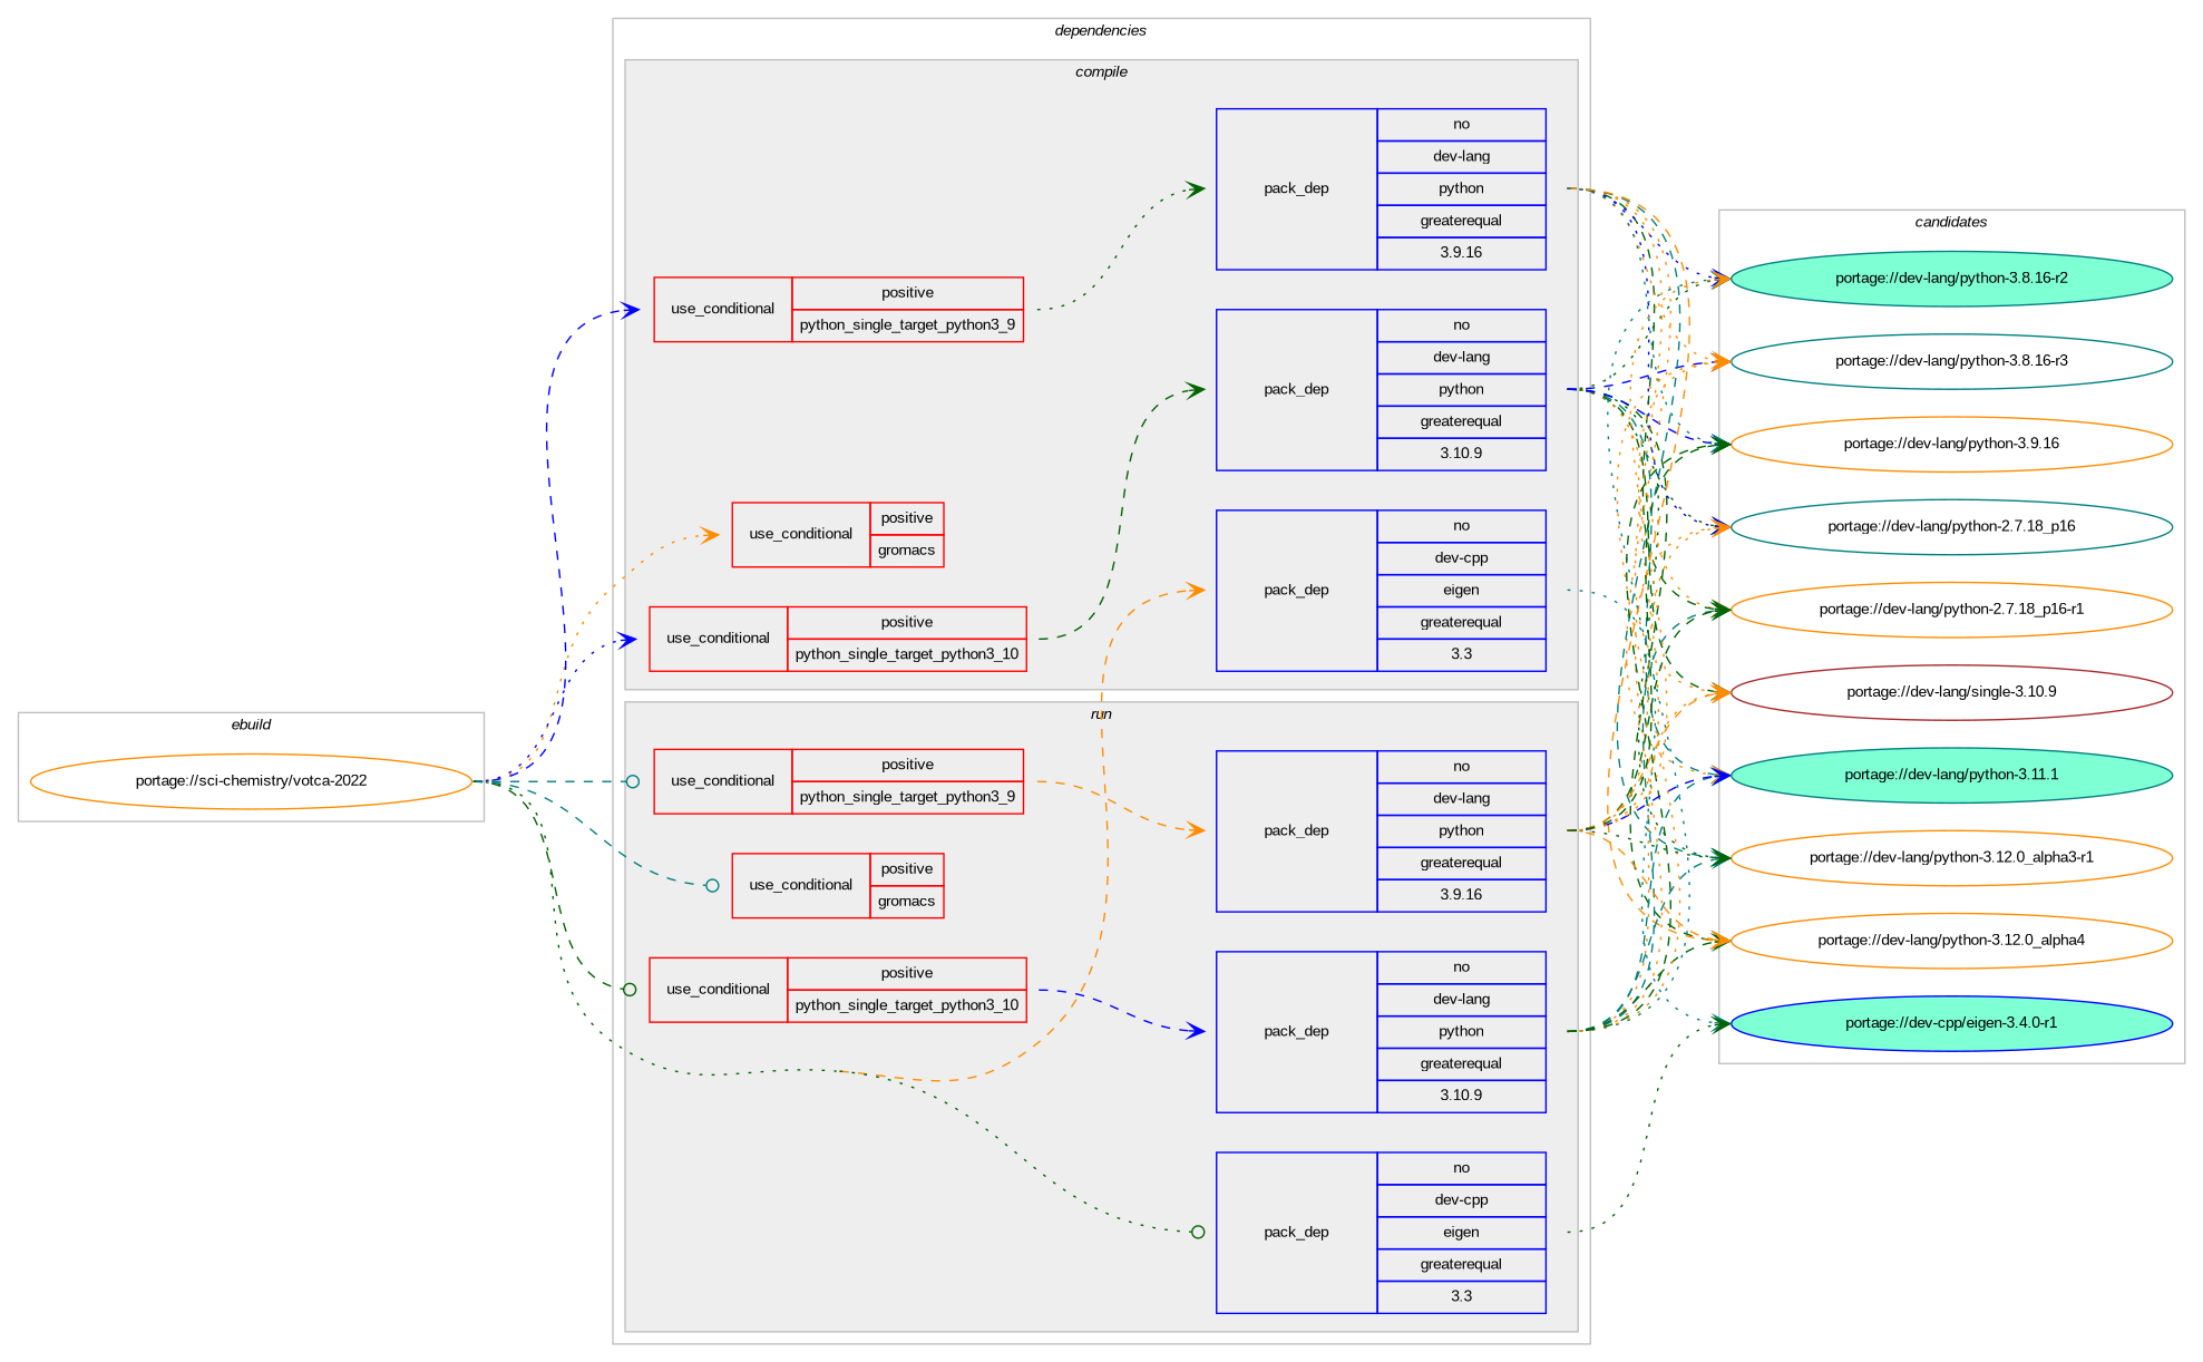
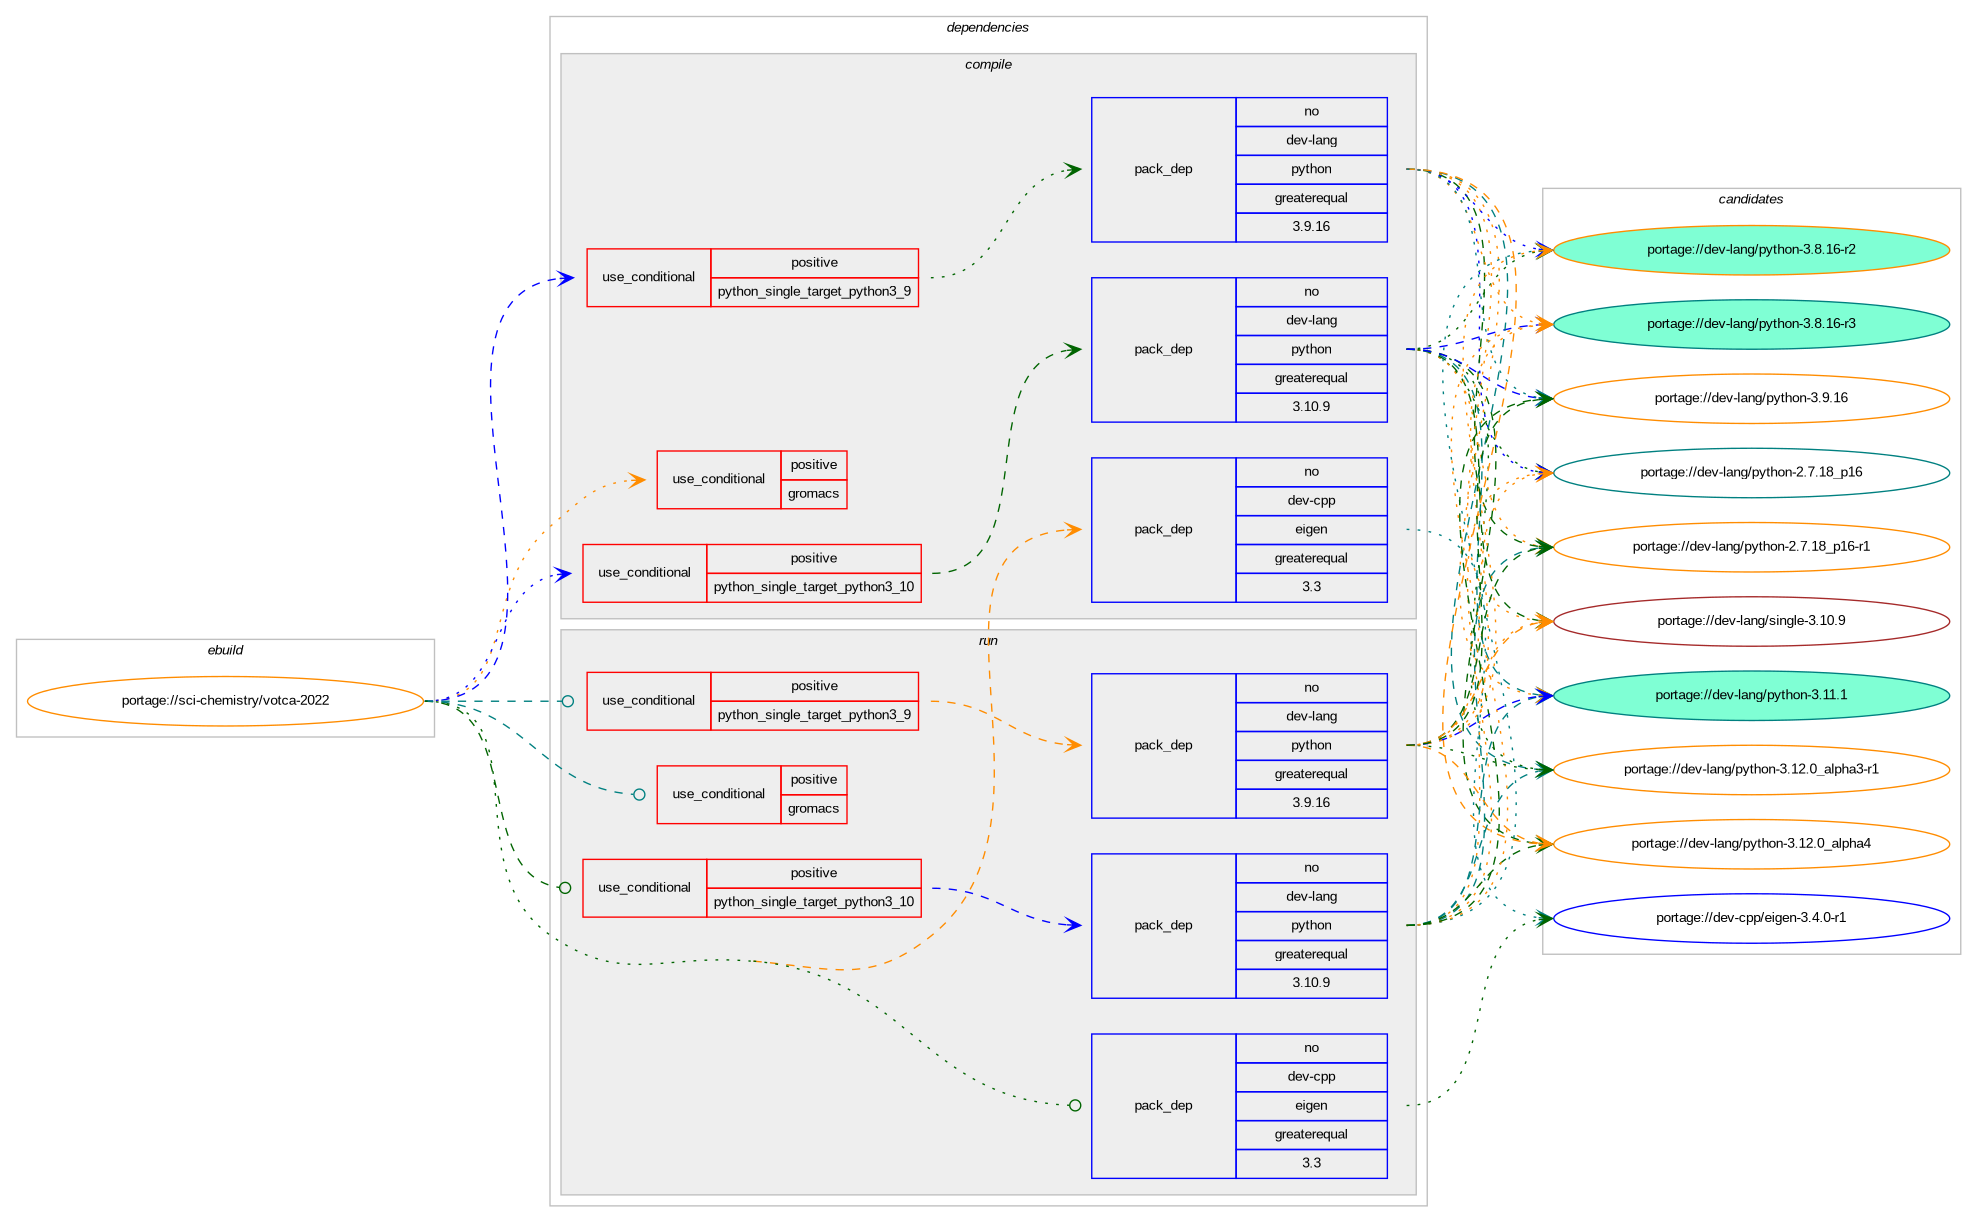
  digraph {
    compound=true
    concentrate=true
    fontname="Liberation Sans"
    fontsize=10
    newrank=true
    rankdir=LR
    ranksep=1.5
    node [color=blue fontname="Liberation Sans" fontsize=10 shape=none]
    edge [arrowhead=vee color=darkorange fontname="Liberation Sans" headport=w style=dashed tailport=e weight=100]
    n1 [color=darkorange fillcolor=white label="portage://sci-chemistry/votca-2022" style=filled width=4 shape=""]
    n2 [color=red label=<<TABLE BORDER="0" CELLBORDER="1" CELLSPACING="0" CELLPADDING="4"><TR><TD ROWSPAN="3" CELLPADDING="10">use_conditional</TD></TR><TR><TD>positive</TD></TR><TR><TD>gromacs</TD></TR></TABLE>>]
    n3 [label=<<TABLE BORDER="0" CELLBORDER="1" CELLSPACING="0" CELLPADDING="4" WIDTH="220"><TR><TD ROWSPAN="6" CELLPADDING="30">pack_dep</TD></TR><TR><TD WIDTH="110">no</TD></TR><TR><TD>dev-lang</TD></TR><TR><TD>python</TD></TR><TR><TD>greaterequal</TD></TR><TR><TD>3.10.9</TD></TR></TABLE>>]
    n4 [color=red label=<<TABLE BORDER="0" CELLBORDER="1" CELLSPACING="0" CELLPADDING="4"><TR><TD ROWSPAN="3" CELLPADDING="10">use_conditional</TD></TR><TR><TD>positive</TD></TR><TR><TD>python_single_target_python3_10</TD></TR></TABLE>>]
    n5 [label=<<TABLE BORDER="0" CELLBORDER="1" CELLSPACING="0" CELLPADDING="4" WIDTH="220"><TR><TD ROWSPAN="6" CELLPADDING="30">pack_dep</TD></TR><TR><TD WIDTH="110">no</TD></TR><TR><TD>dev-lang</TD></TR><TR><TD>python</TD></TR><TR><TD>greaterequal</TD></TR><TR><TD>3.9.16</TD></TR></TABLE>>]
    n6 [color=red label=<<TABLE BORDER="0" CELLBORDER="1" CELLSPACING="0" CELLPADDING="4"><TR><TD ROWSPAN="3" CELLPADDING="10">use_conditional</TD></TR><TR><TD>positive</TD></TR><TR><TD>python_single_target_python3_9</TD></TR></TABLE>>]
    n7 [label=<<TABLE BORDER="0" CELLBORDER="1" CELLSPACING="0" CELLPADDING="4" WIDTH="220"><TR><TD ROWSPAN="6" CELLPADDING="30">pack_dep</TD></TR><TR><TD WIDTH="110">no</TD></TR><TR><TD>dev-cpp</TD></TR><TR><TD>eigen</TD></TR><TR><TD>greaterequal</TD></TR><TR><TD>3.3</TD></TR></TABLE>>]
    n8 [color=red label=<<TABLE BORDER="0" CELLBORDER="1" CELLSPACING="0" CELLPADDING="4"><TR><TD ROWSPAN="3" CELLPADDING="10">use_conditional</TD></TR><TR><TD>positive</TD></TR><TR><TD>gromacs</TD></TR></TABLE>>]
    n9 [label=<<TABLE BORDER="0" CELLBORDER="1" CELLSPACING="0" CELLPADDING="4" WIDTH="220"><TR><TD ROWSPAN="6" CELLPADDING="30">pack_dep</TD></TR><TR><TD WIDTH="110">no</TD></TR><TR><TD>dev-lang</TD></TR><TR><TD>python</TD></TR><TR><TD>greaterequal</TD></TR><TR><TD>3.10.9</TD></TR></TABLE>>]
    n10 [color=red label=<<TABLE BORDER="0" CELLBORDER="1" CELLSPACING="0" CELLPADDING="4"><TR><TD ROWSPAN="3" CELLPADDING="10">use_conditional</TD></TR><TR><TD>positive</TD></TR><TR><TD>python_single_target_python3_10</TD></TR></TABLE>>]
    n11 [label=<<TABLE BORDER="0" CELLBORDER="1" CELLSPACING="0" CELLPADDING="4" WIDTH="220"><TR><TD ROWSPAN="6" CELLPADDING="30">pack_dep</TD></TR><TR><TD WIDTH="110">no</TD></TR><TR><TD>dev-lang</TD></TR><TR><TD>python</TD></TR><TR><TD>greaterequal</TD></TR><TR><TD>3.9.16</TD></TR></TABLE>>]
    n12 [color=red label=<<TABLE BORDER="0" CELLBORDER="1" CELLSPACING="0" CELLPADDING="4"><TR><TD ROWSPAN="3" CELLPADDING="10">use_conditional</TD></TR><TR><TD>positive</TD></TR><TR><TD>python_single_target_python3_9</TD></TR></TABLE>>]
    n13 [label=<<TABLE BORDER="0" CELLBORDER="1" CELLSPACING="0" CELLPADDING="4" WIDTH="220"><TR><TD ROWSPAN="6" CELLPADDING="30">pack_dep</TD></TR><TR><TD WIDTH="110">no</TD></TR><TR><TD>dev-cpp</TD></TR><TR><TD>eigen</TD></TR><TR><TD>greaterequal</TD></TR><TR><TD>3.3</TD></TR></TABLE>>]
    n14 [color=teal fillcolor=white label="portage://dev-lang/python-2.7.18_p16" style=filled width=4 shape=""]
    n15 [color=darkorange fillcolor=white label="portage://dev-lang/python-2.7.18_p16-r1" style=filled width=4 shape=""]
    n16 [color=brown fillcolor=white label="portage://dev-lang/single-3.10.9" style=filled width=4 shape=""]
    n17 [color=teal fillcolor=aquamarine label="portage://dev-lang/python-3.11.1" style=filled width=4 shape=""]
    n18 [color=darkorange fillcolor=white label="portage://dev-lang/python-3.12.0_alpha3-r1" style=filled width=4 shape=""]
    n19 [color=darkorange fillcolor=white label="portage://dev-lang/python-3.12.0_alpha4" style=filled width=4 shape=""]
-   n20 [color=teal fillcolor=aquamarine label="portage://dev-lang/python-3.8.16-r2" style=filled width=4 shape=""]
-   n21 [color=teal fillcolor=white label="portage://dev-lang/python-3.8.16-r3" style=filled width=4 shape=""]
+   n20 [color=darkorange fillcolor=aquamarine label="portage://dev-lang/python-3.8.16-r2" style=filled width=4 shape=""]
+   n21 [color=teal fillcolor=aquamarine label="portage://dev-lang/python-3.8.16-r3" style=filled width=4 shape=""]
    n22 [color=darkorange fillcolor=white label="portage://dev-lang/python-3.9.16" style=filled width=4 shape=""]
-   n23 [fillcolor=aquamarine label="portage://dev-cpp/eigen-3.4.0-r1" style=filled width=4 shape=""]
+   n23 [fillcolor=white label="portage://dev-cpp/eigen-3.4.0-r1" style=filled width=4 shape=""]
    subgraph cluster_1 {
      color=gray
      label=<<i>ebuild</i>>
      rank=same
      n1
    }
    subgraph cluster_2 {
      color=gray
      label=<<i>dependencies</i>>
      subgraph cluster_3 {
        color=gray
        fillcolor="#eeeeee"
        label=<<i>compile</i>>
        style=filled
        subgraph sub_4 {
          color=gray
          fillcolor="#eeeeee"
          label=<<i>compile</i>>
          style=filled
          n2
        }
        subgraph sub_5 {
          color=gray
          fillcolor="#eeeeee"
          label=<<i>compile</i>>
          style=filled
          n4
          subgraph sub_6 {
            color=gray
            fillcolor="#eeeeee"
            label=<<i>compile</i>>
            style=filled
            n3
          }
        }
        subgraph sub_7 {
          color=gray
          fillcolor="#eeeeee"
          label=<<i>compile</i>>
          style=filled
          n6
          subgraph sub_8 {
            color=gray
            fillcolor="#eeeeee"
            label=<<i>compile</i>>
            style=filled
            n5
          }
        }
        subgraph sub_9 {
          color=gray
          fillcolor="#eeeeee"
          label=<<i>compile</i>>
          style=filled
          n7
        }
      }
      subgraph cluster_10 {
        color=gray
        fillcolor="#eeeeee"
        label=<<i>compile and run</i>>
        style=filled
      }
      subgraph cluster_11 {
        color=gray
        fillcolor="#eeeeee"
        label=<<i>run</i>>
        style=filled
        subgraph sub_12 {
          color=gray
          fillcolor="#eeeeee"
          label=<<i>run</i>>
          style=filled
          n8
        }
        subgraph sub_13 {
          color=gray
          fillcolor="#eeeeee"
          label=<<i>run</i>>
          style=filled
          n10
          subgraph sub_14 {
            color=gray
            fillcolor="#eeeeee"
            label=<<i>run</i>>
            style=filled
            n9
          }
        }
        subgraph sub_15 {
          color=gray
          fillcolor="#eeeeee"
          label=<<i>run</i>>
          style=filled
          n12
          subgraph sub_16 {
            color=gray
            fillcolor="#eeeeee"
            label=<<i>run</i>>
            style=filled
            n11
          }
        }
        subgraph sub_17 {
          color=gray
          fillcolor="#eeeeee"
          label=<<i>run</i>>
          style=filled
          n13
        }
      }
    }
    subgraph cluster_18 {
      color=gray
      label=<<i>candidates</i>>
      rank=same
      subgraph sub_19 {
        color=black
        label=<<i>candidates</i>>
        nodesep=1
        rank=same
        n14
        n15
        n16
        n17
        n18
        n19
        n20
        n21
        n22
      }
      subgraph sub_20 {
        color=black
        label=<<i>candidates</i>>
        nodesep=1
        rank=same
        n14
        n15
        n16
        n17
        n18
        n19
        n20
        n21
        n22
      }
      subgraph sub_21 {
        color=black
        label=<<i>candidates</i>>
        nodesep=1
        rank=same
        n23
      }
      subgraph sub_22 {
        color=black
        label=<<i>candidates</i>>
        nodesep=1
        rank=same
        n14
        n15
        n16
        n17
        n18
        n19
        n20
        n21
        n22
      }
      subgraph sub_23 {
        color=black
        label=<<i>candidates</i>>
        nodesep=1
        rank=same
        n14
        n15
        n16
        n17
        n18
        n19
        n20
        n21
        n22
      }
      subgraph sub_24 {
        color=black
        label=<<i>candidates</i>>
        nodesep=1
        rank=same
        n23
      }
    }
    n1 -> n2 [style=dotted weight=20]
    n1 -> n4 [color=blue style=dotted weight=20]
    n1 -> n6 [color=blue weight=20]
    n1 -> n7 [weight=20]
    n1 -> n8 [arrowhead=odot color=teal weight=20]
    n1 -> n10 [arrowhead=odot color=darkgreen weight=20]
    n1 -> n12 [arrowhead=odot color=teal weight=20]
    n1 -> n13 [arrowhead=odot color=darkgreen style=dotted weight=20]
    n3 -> n14 [color=darkgreen style=dotted]
    n3 -> n15 [style=dotted]
    n3 -> n16 [color=darkgreen]
    n3 -> n17 [color=teal]
    n3 -> n18 [color=darkgreen style=dotted]
    n3 -> n19 [color=darkgreen]
    n3 -> n20 [color=darkgreen style=dotted]
    n3 -> n21 [color=blue]
    n3 -> n22 [color=blue]
    n4 -> n3 [color=darkgreen weight=20]
    n5 -> n14 [color=blue style=dotted]
    n5 -> n15 [color=darkgreen]
    n5 -> n16 [style=dotted]
    n5 -> n17 [style=dotted]
    n5 -> n18 [color=teal]
    n5 -> n19
    n5 -> n20 [color=blue style=dotted]
    n5 -> n21 [style=dotted]
    n5 -> n22 [color=teal style=dotted]
    n6 -> n5 [color=darkgreen style=dotted weight=20]
    n7 -> n23 [color=teal style=dotted]
    n9 -> n14 [style=dotted]
    n9 -> n15 [color=teal]
    n9 -> n16 [style=dotted]
    n9 -> n17 [color=teal]
    n9 -> n18 [color=teal]
    n9 -> n19 [color=darkgreen]
    n9 -> n20 [color=teal style=dotted]
    n9 -> n21 [style=dotted]
    n9 -> n22 [color=darkgreen]
    n10 -> n9 [color=blue weight=20]
    n11 -> n14 [style=dotted]
    n11 -> n15 [color=darkgreen]
    n11 -> n16
    n11 -> n17 [color=blue]
    n11 -> n18 [color=darkgreen style=dotted]
    n11 -> n19
    n11 -> n20 [style=dotted]
    n11 -> n21 [style=dotted]
    n11 -> n22 [color=darkgreen]
    n12 -> n11 [weight=20]
    n13 -> n23 [color=darkgreen style=dotted]
  }
